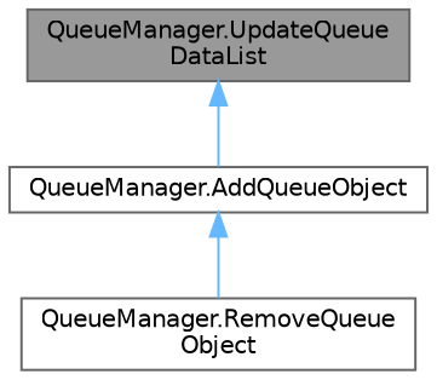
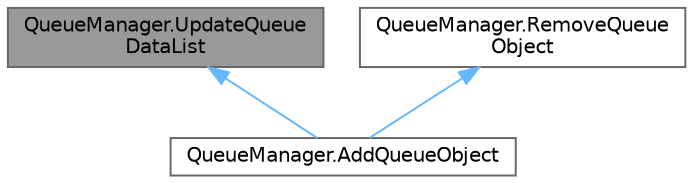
  digraph {
    rankdir=TB
    node [color=grey40 fillcolor=white fontname=Helvetica fontsize=10 shape=box style=filled]
    edge [color=steelblue1 dir=back fontname=Helvetica fontsize=10 labelfontname=Helvetica labelfontsize=10 style=solid]
    n1 [color=gray40 fillcolor=grey60 fontcolor=black height=0.2 label="QueueManager.UpdateQueue\lDataList" width=0.4]
    n2 [height=0.2 label="QueueManager.AddQueueObject" width=0.4]
    n3 [height=0.2 label="QueueManager.RemoveQueue\lObject" width=0.4]
    n1 -> n2
-   n2 -> n3
+   n3 -> n2
  }
